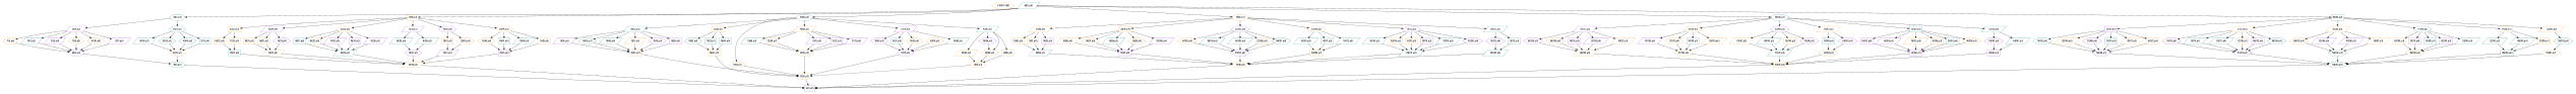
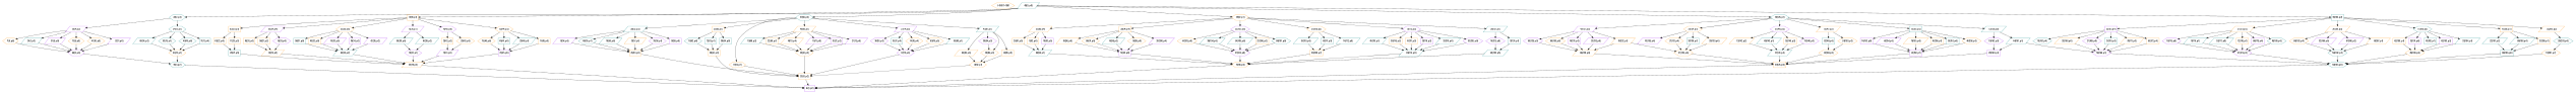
  digraph {
    fontname=Oswald
    node [color=darkorange fontname=Oswald shape=parallelogram]
    edge [fontname=Oswald]
    n1 [label="D=1981 T=1981" shape=hexagon]
    n2 [color=teal label="49(0, p:0)"]
    n3 [color=teal label="22(2, p:2)" shape=hexagon]
    n4 [label="74(18, p:7)" shape=box]
    n5 [color=teal label="41(50, p:3)" shape=hexagon]
    n6 [label="49(87, p:1)" shape=hexagon]
    n7 [color=teal label="10(125, p:1)" shape=hexagon]
    n8 [color=teal label="18(163, p:2)" shape=box]
    n9 [color=purple label="60(4, p:2)"]
    n10 [color=teal label="24(12, p:7)" shape=hexagon]
    n11 [label="62(20, p:1)" shape=box]
    n12 [color=purple label="20(24, p:4)"]
    n13 [label="63(29, p:6)" shape=hexagon]
    n14 [color=purple label="75(36, p:7)"]
    n15 [color=purple label="76(40, p:6)" shape=hexagon]
    n16 [label="63(44, p:2)" shape=hexagon]
    n17 [color=teal label="30(52, p:3)"]
    n18 [label="32(60, p:7)" shape=box]
    n19 [label="77(65, p:1)" shape=hexagon]
    n20 [label="46(66, p:1)"]
    n21 [color=purple label="27(74, p:5)"]
    n22 [color=teal label="45(81, p:7)"]
    n23 [label="62(89, p:4)"]
    n24 [label="30(94, p:4)" shape=box]
    n25 [color=purple label="22(101, p:6)" shape=hexagon]
    n26 [label="21(108, p:2)" shape=hexagon]
    n27 [color=purple label="72(113, p:5)" shape=hexagon]
    n28 [color=teal label="28(121, p:1)"]
    n29 [color=purple label="47(127, p:5)"]
    n30 [label="73(134, p:1)" shape=hexagon]
    n31 [color=purple label="55(140, p:3)" shape=hexagon]
    n32 [label="72(147, p:3)"]
    n33 [color=teal label="60(151, p:5)" shape=box]
    n34 [color=teal label="72(159, p:0)"]
    n35 [color=purple label="15(165, p:4)" shape=box]
    n36 [label="27(173, p:5)"]
    n37 [label="26(181, p:5)"]
    n38 [color=teal label="71(188, p:5)" shape=hexagon]
    n39 [label="70(195, p:7)" shape=box]
    n40 [label="52(200, p:2)"]
    n41 [color=purple label="66(1, p:2)" shape=box]
    n42 [label="71(6, p:6)" shape=hexagon]
    n43 [color=teal label="24(7, p:3)"]
    n44 [color=purple label="31(8, p:0)"]
    n45 [label="73(9, p:5)" shape=hexagon]
    n46 [label="41(10, p:5)" shape=hexagon]
    n47 [color=purple label="62(11, p:0)"]
    n48 [color=teal label="68(14, p:2)"]
    n49 [color=teal label="53(15, p:1)" shape=hexagon]
    n50 [color=teal label="49(16, p:6)" shape=hexagon]
    n51 [color=teal label="17(17, p:4)" shape=box]
    n52 [color=teal label="18(3, p:2)" shape=hexagon]
    n53 [color=purple label="66(5, p:4)" shape=hexagon]
    n54 [label="44(13, p:7)" shape=hexagon]
    n55 [label="43(22, p:0)" shape=box]
    n56 [label="17(23, p:3)" shape=box]
    n57 [label="16(26, p:3)" shape=box]
    n58 [label="58(27, p:2)" shape=box]
    n59 [color=purple label="19(28, p:0)" shape=hexagon]
    n60 [color=teal label="58(31, p:0)" shape=box]
    n61 [label="49(32, p:0)" shape=box]
    n62 [color=purple label="19(33, p:5)"]
    n63 [color=purple label="79(34, p:2)" shape=box]
    n64 [color=purple label="42(35, p:2)"]
    n65 [color=teal label="56(38, p:5)"]
    n66 [color=teal label="38(39, p:2)"]
    n67 [label="21(42, p:2)" shape=box]
    n68 [label="20(43, p:5)" shape=hexagon]
    n69 [label="75(46, p:6)" shape=hexagon]
    n70 [color=teal label="45(47, p:0)" shape=box]
    n71 [color=teal label="29(48, p:1)"]
    n72 [label="11(49, p:5)" shape=box]
    n73 [label="64(19, p:2)"]
    n74 [color=teal label="29(21, p:5)" shape=box]
    n75 [label="14(25, p:2)"]
    n76 [color=teal label="65(30, p:2)"]
    n77 [color=purple label="70(37, p:1)" shape=hexagon]
    n78 [color=purple label="17(41, p:3)"]
    n79 [color=purple label="21(45, p:5)" shape=box]
    n80 [color=purple label="31(54, p:5)"]
    n81 [color=teal label="40(55, p:7)" shape=hexagon]
    n82 [color=teal label="78(56, p:6)"]
    n83 [label="37(57, p:1)"]
    n84 [color=purple label="31(58, p:1)" shape=hexagon]
    n85 [color=purple label="29(59, p:6)" shape=box]
    n86 [color=teal label="78(62, p:6)" shape=hexagon]
    n87 [color=teal label="72(63, p:7)" shape=box]
    n88 [color=teal label="38(64, p:0)" shape=box]
    n89 [label="23(51, p:2)" shape=box]
    n90 [color=teal label="79(68, p:2)"]
    n91 [label="22(69, p:7)" shape=box]
+   n92 [label="74(70, p:4)"]
    n93 [color=purple label="75(71, p:0)"]
    n94 [color=purple label="42(72, p:2)" shape=box]
    n95 [color=purple label="27(73, p:6)"]
    n96 [color=purple label="38(76, p:3)" shape=hexagon]
    n97 [color=teal label="35(77, p:4)" shape=box]
    n98 [label="14(78, p:4)" shape=hexagon]
    n99 [label="69(79, p:5)" shape=hexagon]
    n100 [color=teal label="36(80, p:1)"]
    n101 [label="69(83, p:4)"]
    n102 [color=purple label="39(84, p:3)" shape=hexagon]
    n103 [label="34(85, p:5)" shape=box]
    n104 [label="29(86, p:3)" shape=hexagon]
    n105 [label="74(53, p:3)" shape=box]
    n106 [label="28(61, p:3)" shape=box]
    n107 [label="45(67, p:2)" shape=hexagon]
    n108 [color=purple label="37(75, p:4)" shape=hexagon]
    n109 [label="13(82, p:7)" shape=hexagon]
    n110 [label="26(91, p:5)" shape=box]
    n111 [label="11(92, p:0)" shape=box]
    n112 [color=purple label="79(93, p:5)" shape=box]
    n113 [label="18(96, p:6)"]
    n114 [label="66(97, p:5)" shape=hexagon]
    n115 [color=teal label="16(98, p:2)"]
    n116 [label="29(99, p:0)" shape=hexagon]
    n117 [color=purple label="20(100, p:4)"]
    n118 [label="64(103, p:6)" shape=hexagon]
    n119 [color=teal label="39(104, p:5)"]
    n120 [color=teal label="54(105, p:6)"]
    n121 [label="22(106, p:2)" shape=box]
    n122 [color=teal label="68(107, p:0)" shape=hexagon]
    n123 [color=teal label="69(110, p:5)"]
    n124 [color=teal label="60(111, p:3)" shape=box]
    n125 [color=teal label="74(112, p:6)"]
    n126 [color=teal label="45(115, p:1)"]
    n127 [label="38(116, p:2)" shape=box]
    n128 [label="10(117, p:3)" shape=box]
    n129 [color=purple label="27(118, p:2)" shape=box]
    n130 [color=teal label="32(119, p:0)"]
    n131 [color=purple label="63(120, p:0)" shape=hexagon]
    n132 [color=purple label="76(123, p:0)" shape=hexagon]
    n133 [color=teal label="27(124, p:7)" shape=box]
    n134 [label="73(88, p:6)" shape=hexagon]
    n135 [color=teal label="69(90, p:7)"]
    n136 [color=purple label="51(95, p:0)" shape=box]
    n137 [color=purple label="37(102, p:0)" shape=hexagon]
    n138 [label="38(109, p:7)" shape=box]
    n139 [color=teal label="49(114, p:0)"]
    n140 [color=teal label="60(120, p:5)"]
    n141 [color=purple label="65(129, p:3)" shape=hexagon]
    n142 [label="66(130, p:6)" shape=hexagon]
    n143 [color=purple label="18(131, p:3)" shape=box]
    n144 [label="78(132, p:1)"]
    n145 [color=purple label="23(133, p:6)"]
    n146 [color=purple label="10(136, p:4)"]
    n147 [label="27(137, p:4)" shape=hexagon]
    n148 [color=teal label="37(138, p:7)" shape=box]
    n149 [label="33(139, p:6)"]
    n150 [label="13(142, p:2)"]
    n151 [color=teal label="49(143, p:1)"]
    n152 [label="52(145, p:2)" shape=box]
    n153 [color=purple label="15(146, p:3)" shape=hexagon]
    n154 [color=teal label="32(149, p:5)" shape=box]
-   n155 [color=purple label="24(150, p:3)" shape=hexagon]
+   n155 [label="24(150, p:3)" shape=hexagon]
    n156 [color=purple label="74(153, p:0)" shape=box]
    n157 [color=purple label="56(154, p:5)"]
    n158 [label="79(155, p:6)"]
    n159 [label="16(156, p:1)" shape=box]
    n160 [color=teal label="35(157, p:6)" shape=box]
    n161 [label="46(158, p:3)" shape=hexagon]
    n162 [color=teal label="44(161, p:1)"]
    n163 [color=purple label="10(162, p:3)" shape=hexagon]
    n164 [label="47(126, p:0)" shape=box]
    n165 [label="66(128, p:6)"]
    n166 [label="37(135, p:6)" shape=hexagon]
    n167 [color=teal label="27(141, p:4)"]
    n168 [label="65(148, p:5)" shape=hexagon]
    n169 [color=purple label="50(152, p:7)" shape=box]
    n170 [color=purple label="20(160, p:1)" shape=box]
    n171 [color=teal label="70(167, p:4)" shape=hexagon]
    n172 [label="32(168, p:0)"]
    n173 [color=purple label="27(169, p:0)" shape=hexagon]
    n174 [color=teal label="23(170, p:3)" shape=box]
    n175 [label="78(171, p:3)"]
    n176 [label="56(172, p:4)" shape=box]
    n177 [color=purple label="78(175, p:6)" shape=hexagon]
    n178 [color=teal label="11(176, p:7)"]
    n179 [color=teal label="52(177, p:0)"]
    n180 [label="12(178, p:1)" shape=box]
    n181 [color=purple label="66(179, p:4)" shape=box]
    n182 [color=teal label="16(180, p:5)" shape=hexagon]
    n183 [label="68(183, p:4)" shape=hexagon]
    n184 [color=purple label="32(184, p:5)"]
    n185 [color=purple label="67(186, p:2)"]
    n186 [label="38(187, p:7)"]
    n187 [label="42(190, p:7)" shape=box]
    n188 [color=purple label="12(191, p:6)" shape=box]
    n189 [color=teal label="10(192, p:7)" shape=box]
    n190 [color=purple label="42(193, p:2)" shape=box]
    n191 [color=teal label="32(194, p:1)"]
    n192 [color=teal label="22(197, p:2)"]
    n193 [color=teal label="60(198, p:4)"]
    n194 [label="12(199, p:7)" shape=box]
    n195 [color=teal label="28(203, p:6)" shape=hexagon]
    n196 [color=teal label="58(164, p:0)" shape=hexagon]
    n197 [color=purple label="58(166, p:1)" shape=hexagon]
    n198 [color=purple label="47(174, p:5)" shape=hexagon]
    n199 [color=teal label="58(182, p:2)" shape=hexagon]
    n200 [label="45(189, p:6)" shape=hexagon]
    n201 [color=teal label="60(196, p:6)" shape=box]
    n202 [label="73(201, p:7)" shape=hexagon]
    n2 -> n3
    n2 -> n4
    n2 -> n5
    n2 -> n6
    n2 -> n7
    n2 -> n8
    n3 -> n9
    n3 -> n10
    n4 -> n11
    n4 -> n12
    n4 -> n13
    n4 -> n14
    n4 -> n15
    n4 -> n16
    n5 -> n17
    n5 -> n18
    n5 -> n19
    n5 -> n20
    n5 -> n21
    n5 -> n22
    n6 -> n23
    n6 -> n24
    n6 -> n25
    n6 -> n26
    n6 -> n27
    n6 -> n28
    n7 -> n29
    n7 -> n30
    n7 -> n31
    n7 -> n32
    n7 -> n33
    n7 -> n34
    n8 -> n35
    n8 -> n36
    n8 -> n37
    n8 -> n38
    n8 -> n39
    n8 -> n40
    n9 -> n42
    n9 -> n43
    n9 -> n44
    n9 -> n45
    n9 -> n46
    n9 -> n47
    n10 -> n48
    n10 -> n49
    n10 -> n50
    n10 -> n51
    n11 -> n55
    n11 -> n56
    n12 -> n57
    n12 -> n58
    n12 -> n59
    n13 -> n60
    n13 -> n61
    n13 -> n62
    n13 -> n63
    n13 -> n64
    n14 -> n65
    n14 -> n66
    n15 -> n67
    n15 -> n68
    n16 -> n69
    n16 -> n70
    n16 -> n71
    n16 -> n72
    n17 -> n80
    n17 -> n81
    n17 -> n82
    n17 -> n83
    n17 -> n84
    n17 -> n85
    n18 -> n86
    n18 -> n87
    n18 -> n88
    n19 -> n89
    n20 -> n90
    n20 -> n91
+   n20 -> n92
    n20 -> n93
    n20 -> n94
    n20 -> n95
    n21 -> n96
    n21 -> n97
    n21 -> n98
+   n21 -> n99
    n21 -> n100
    n22 -> n101
    n22 -> n102
    n22 -> n103
    n22 -> n104
    n23 -> n110
    n23 -> n111
    n23 -> n112
    n24 -> n113
    n24 -> n114
    n24 -> n115
    n24 -> n116
    n24 -> n117
    n25 -> n118
    n25 -> n119
    n25 -> n120
    n25 -> n121
    n25 -> n122
    n26 -> n123
    n26 -> n124
    n26 -> n125
    n27 -> n126
    n27 -> n127
    n27 -> n128
    n27 -> n129
    n27 -> n130
    n27 -> n131
    n28 -> n132
    n28 -> n133
    n29 -> n141
    n29 -> n142
    n29 -> n143
    n29 -> n144
    n29 -> n145
    n30 -> n146
    n30 -> n147
    n30 -> n148
    n30 -> n149
    n31 -> n150
    n31 -> n151
    n31 -> n152
    n31 -> n153
    n32 -> n154
    n32 -> n155
    n33 -> n156
    n33 -> n157
    n33 -> n158
    n33 -> n159
    n33 -> n160
    n33 -> n161
    n34 -> n162
    n34 -> n163
    n35 -> n171
    n35 -> n172
    n35 -> n173
    n35 -> n174
    n35 -> n175
    n35 -> n176
    n36 -> n177
    n36 -> n178
    n36 -> n179
    n36 -> n180
    n36 -> n181
    n36 -> n182
    n37 -> n183
    n37 -> n184
    n37 -> n185
    n37 -> n186
    n38 -> n187
    n38 -> n188
    n38 -> n189
    n38 -> n190
    n38 -> n191
    n39 -> n192
    n39 -> n193
    n39 -> n194
    n40 -> n195
    n42 -> n53
    n43 -> n53
    n44 -> n53
    n45 -> n53
    n46 -> n53
    n47 -> n53
    n48 -> n54
    n49 -> n54
    n50 -> n54
    n51 -> n54
    n52 -> n41
    n53 -> n52
    n54 -> n52
    n55 -> n74
    n56 -> n74
    n57 -> n75
    n58 -> n75
    n59 -> n75
    n60 -> n76
    n61 -> n76
    n62 -> n76
    n63 -> n76
    n64 -> n76
    n65 -> n77
    n66 -> n77
    n67 -> n78
    n68 -> n78
    n69 -> n79
    n70 -> n79
    n71 -> n79
    n72 -> n79
    n73 -> n41
    n74 -> n73
    n75 -> n73
    n76 -> n73
    n77 -> n73
    n78 -> n73
    n79 -> n73
    n80 -> n105
    n81 -> n105
    n82 -> n105
    n83 -> n105
    n84 -> n105
    n85 -> n105
    n86 -> n106
    n87 -> n106
    n88 -> n106
    n89 -> n41
    n90 -> n107
    n91 -> n107
+   n92 -> n107
    n93 -> n107
    n94 -> n107
    n95 -> n107
    n96 -> n108
    n97 -> n108
    n98 -> n108
    n99 -> n108
    n100 -> n108
    n101 -> n109
    n102 -> n104
    n103 -> n109
    n104 -> n109
    n105 -> n89
    n106 -> n89
    n107 -> n89
    n108 -> n89
    n109 -> n89
    n110 -> n135
    n111 -> n135
    n112 -> n135
    n113 -> n136
    n114 -> n136
    n115 -> n136
    n116 -> n136
    n117 -> n136
    n118 -> n137
    n119 -> n137
    n120 -> n137
    n121 -> n137
    n122 -> n137
    n123 -> n138
    n124 -> n138
    n125 -> n138
    n126 -> n139
    n127 -> n139
    n128 -> n139
    n129 -> n139
    n130 -> n139
    n131 -> n139
    n132 -> n140
    n133 -> n140
    n134 -> n41
    n135 -> n134
    n136 -> n134
    n137 -> n134
    n138 -> n134
    n139 -> n134
    n140 -> n134
    n141 -> n165
    n142 -> n165
    n143 -> n165
    n144 -> n165
    n145 -> n165
-   n146 -> n166
+   n144 -> n166
    n147 -> n166
    n148 -> n166
    n149 -> n166
    n150 -> n167
    n151 -> n167
    n152 -> n167
    n153 -> n167
    n154 -> n168
    n155 -> n168
    n156 -> n169
    n157 -> n169
    n158 -> n169
    n159 -> n169
    n160 -> n169
    n161 -> n169
    n162 -> n170
    n163 -> n170
    n164 -> n41
    n165 -> n164
    n166 -> n164
    n167 -> n164
    n168 -> n164
    n169 -> n164
    n170 -> n164
-   n171 -> n197
+   n162 -> n197
    n172 -> n197
    n173 -> n197
    n174 -> n197
    n175 -> n197
    n176 -> n197
    n177 -> n198
    n178 -> n198
    n179 -> n198
    n180 -> n198
    n181 -> n198
    n182 -> n198
    n183 -> n199
    n184 -> n199
    n185 -> n199
    n186 -> n199
    n187 -> n200
    n188 -> n200
    n190 -> n200
    n191 -> n200
    n192 -> n201
    n193 -> n201
    n194 -> n201
    n195 -> n202
    n196 -> n41
    n197 -> n196
    n198 -> n196
    n199 -> n196
    n200 -> n196
    n201 -> n196
    n202 -> n196
  }
